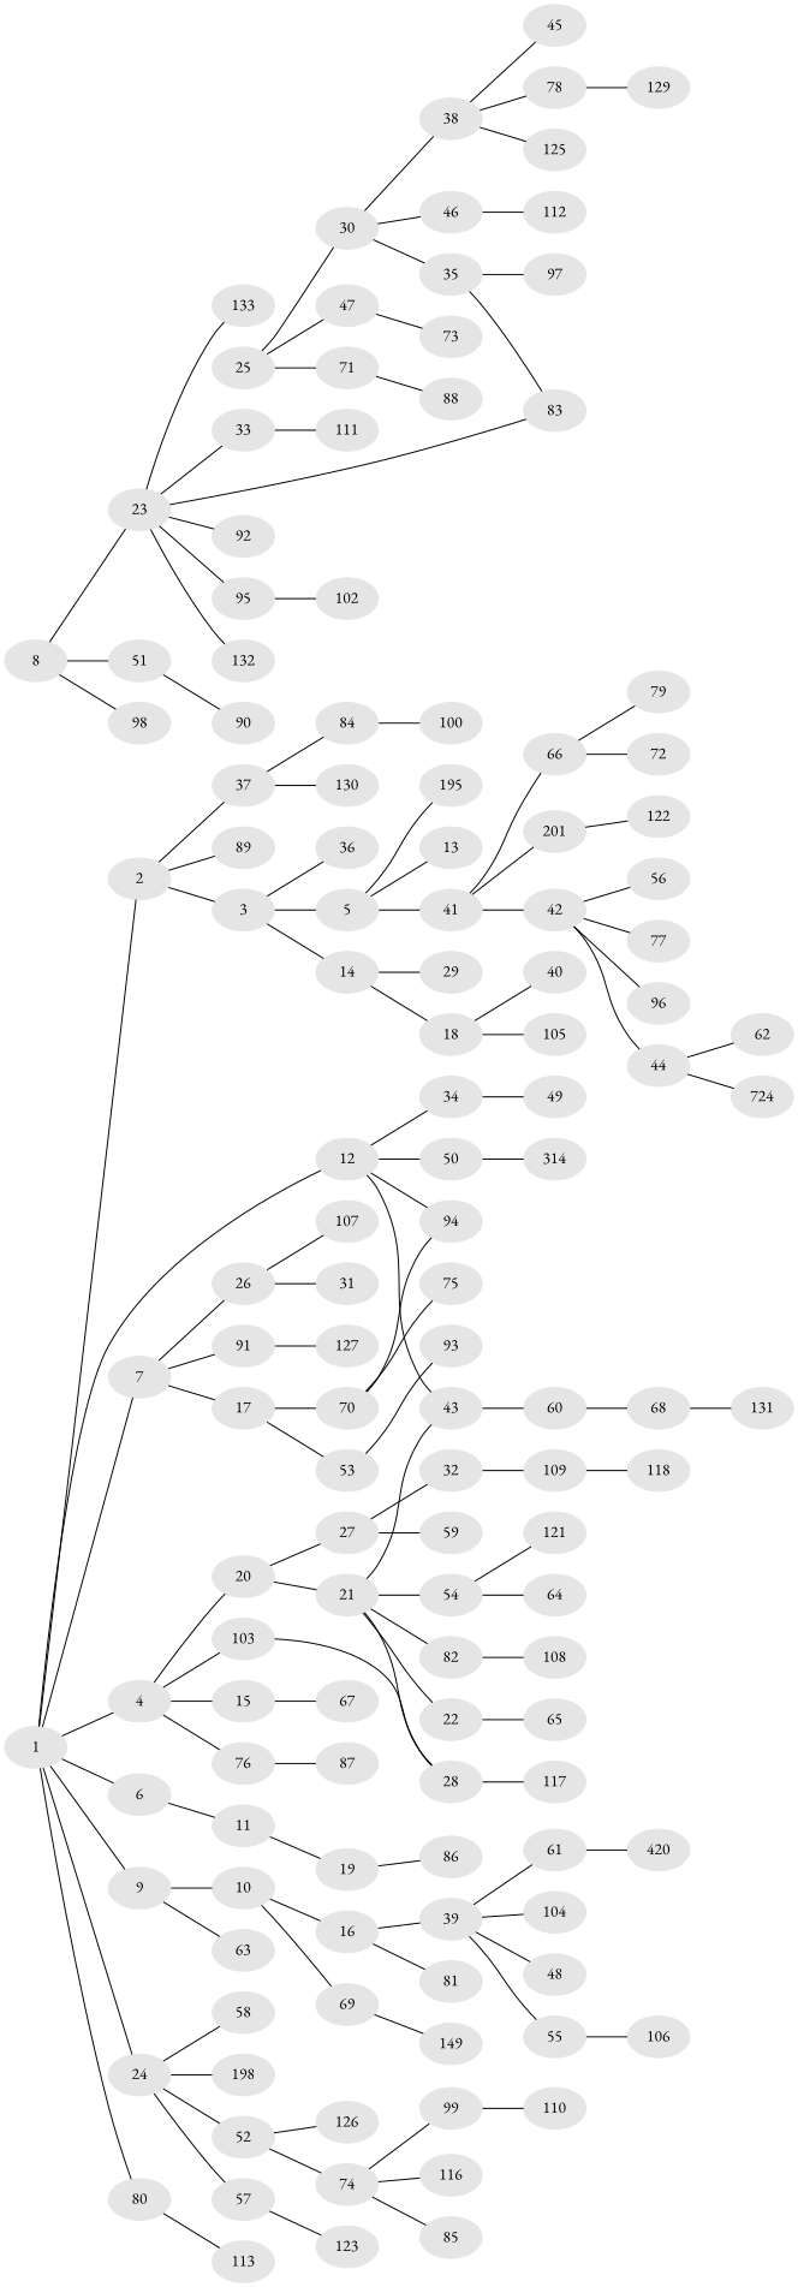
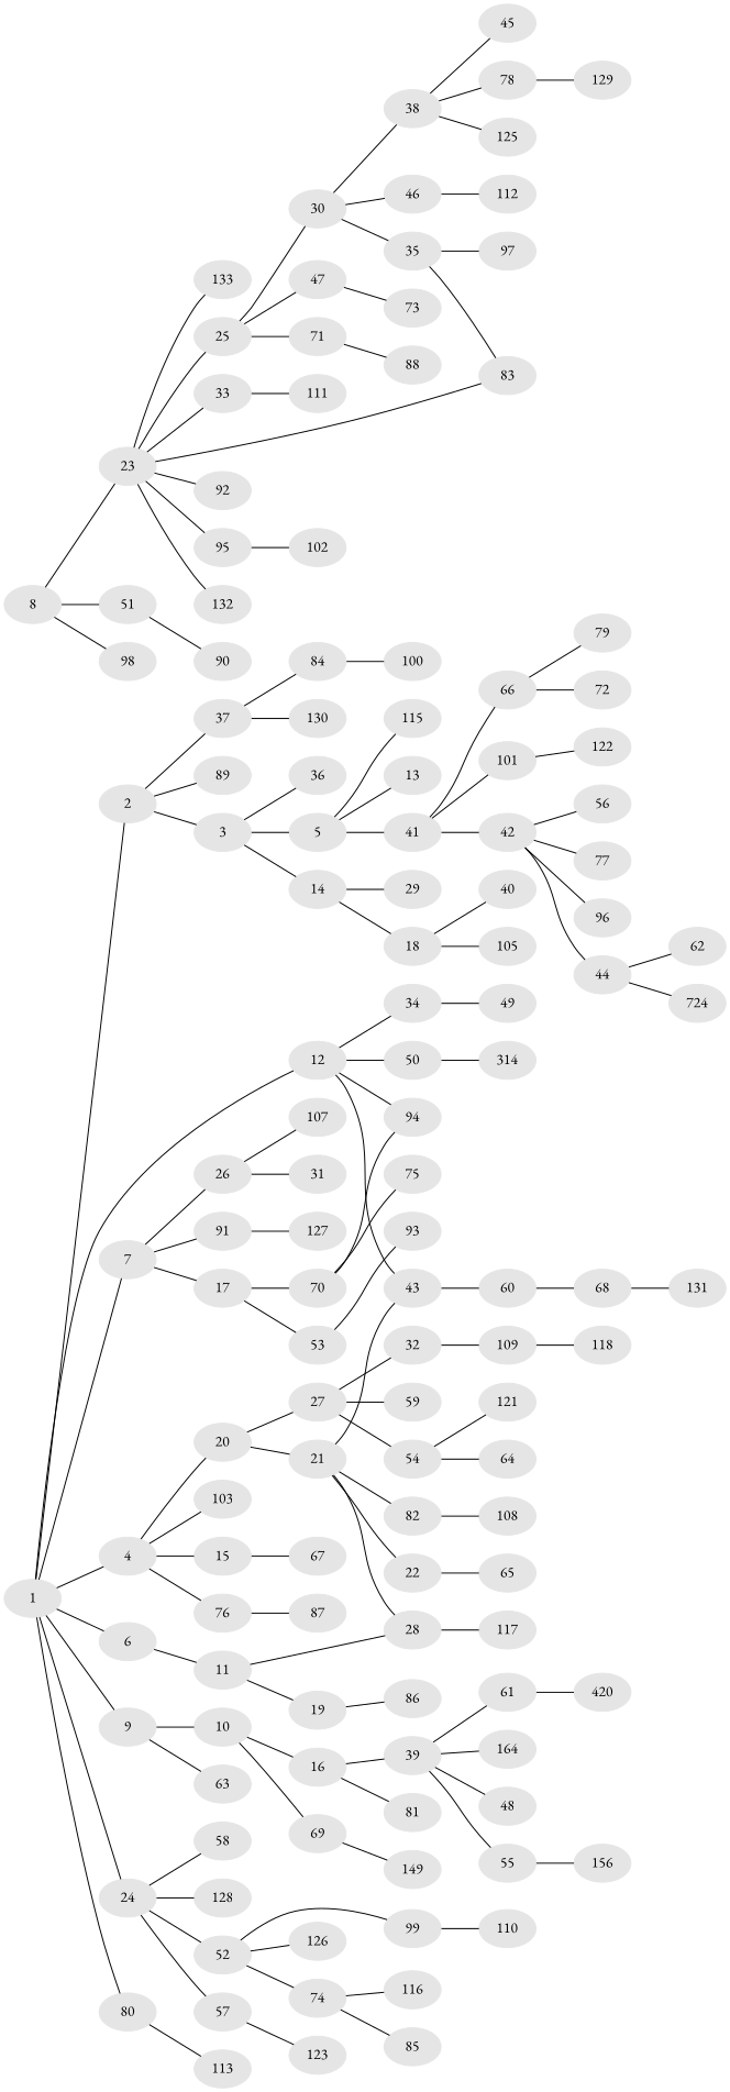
  graph {
    fontname="EB Garamond"
    rankdir=LR
    node [color=gray90 fontname="EB Garamond" style=filled]
    edge [fontname="EB Garamond"]
    1
    2
    4
    6
    7
    9
    12
    24
    80
    3
    37
    89
    15
    20
    76
    103
    11
    17
    26
    91
    10
    63
    34
    43
    50
    94
    52
    57
    58
-   128 [label=198]
+   128
    113
    5
    14
    36
    8
    23
    51
    98
    84
    130
    13
    41
-   115 [label=195]
+   115
    18
    29
    67
    21
    27
    87
    42
    66
-   101 [label=201]
+   101
    19
    28
    53
    70
    31
    107
    127
    25
    33
    83
    92
    95
    132
    133
    90
    16
    69
    39
    81
    48
    55
    61
-   104
+   104 [label=164]
    n76 [label=149]
    86
    117
    49
    60
    n81 [label=314]
    40
    105
    93
    75
    22
    54
    82
    32
    59
    65
    64
    121
    108
    30
    47
    71
    111
    102
    74
    126
    123
    35
    38
    46
    73
    88
    109
    97
    45
    78
    125
    112
    118
    100
    129
-   106
+   106 [label=156]
    n118 [label=420]
    44
    56
    77
    96
    72
    79
    122
    62
    n127 [label=724]
    68
    85
    99
    116
    131
    110
    1 -- 2
    1 -- 4
    1 -- 6
    1 -- 7
    1 -- 9
    1 -- 12
    1 -- 24
    1 -- 80
    2 -- 3
    2 -- 37
    2 -- 89
    4 -- 15
    4 -- 20
    4 -- 76
    4 -- 103
    6 -- 11
    7 -- 17
    7 -- 26
    7 -- 91
    9 -- 10
    9 -- 63
    12 -- 34
    12 -- 43
    12 -- 50
    12 -- 94
    24 -- 52
    24 -- 57
    24 -- 58
    24 -- 128
    80 -- 113
    3 -- 5
    3 -- 14
    3 -- 36
    37 -- 84
    37 -- 130
    15 -- 67
    20 -- 21
    20 -- 27
    76 -- 87
    11 -- 19
-   103 -- 28
+   11 -- 28
    17 -- 53
    17 -- 70
    26 -- 31
    26 -- 107
    91 -- 127
    10 -- 16
    10 -- 69
    34 -- 49
    43 -- 60
    50 -- n81
    52 -- 74
    52 -- 126
    57 -- 123
    5 -- 13
    5 -- 41
    5 -- 115
    14 -- 18
    14 -- 29
    8 -- 23
    8 -- 51
    8 -- 98
+   23 -- 25
    23 -- 33
    23 -- 83
    23 -- 92
    23 -- 95
    23 -- 132
    23 -- 133
    51 -- 90
    84 -- 100
    41 -- 42
    41 -- 66
    41 -- 101
    18 -- 40
    18 -- 105
    21 -- 43
    21 -- 28
    21 -- 22
-   21 -- 54
+   27 -- 54
    21 -- 82
    27 -- 32
    27 -- 59
    42 -- 44
    42 -- 56
    42 -- 77
    42 -- 96
    66 -- 72
    66 -- 79
    101 -- 122
    19 -- 86
    28 -- 117
    53 -- 93
    70 -- 94
    70 -- 75
    25 -- 30
    25 -- 47
    25 -- 71
    33 -- 111
    95 -- 102
    16 -- 39
    16 -- 81
    69 -- n76
    39 -- 48
    39 -- 55
    39 -- 61
    39 -- 104
    55 -- 106
    61 -- n118
    60 -- 68
    22 -- 65
    54 -- 64
    54 -- 121
    82 -- 108
    32 -- 109
    30 -- 35
    30 -- 38
    30 -- 46
    47 -- 73
    71 -- 88
    74 -- 85
-   74 -- 99
+   52 -- 99
    74 -- 116
    35 -- 83
    35 -- 97
    38 -- 45
    38 -- 78
    38 -- 125
    46 -- 112
    109 -- 118
    78 -- 129
    44 -- 62
    44 -- n127
    68 -- 131
    99 -- 110
  }
